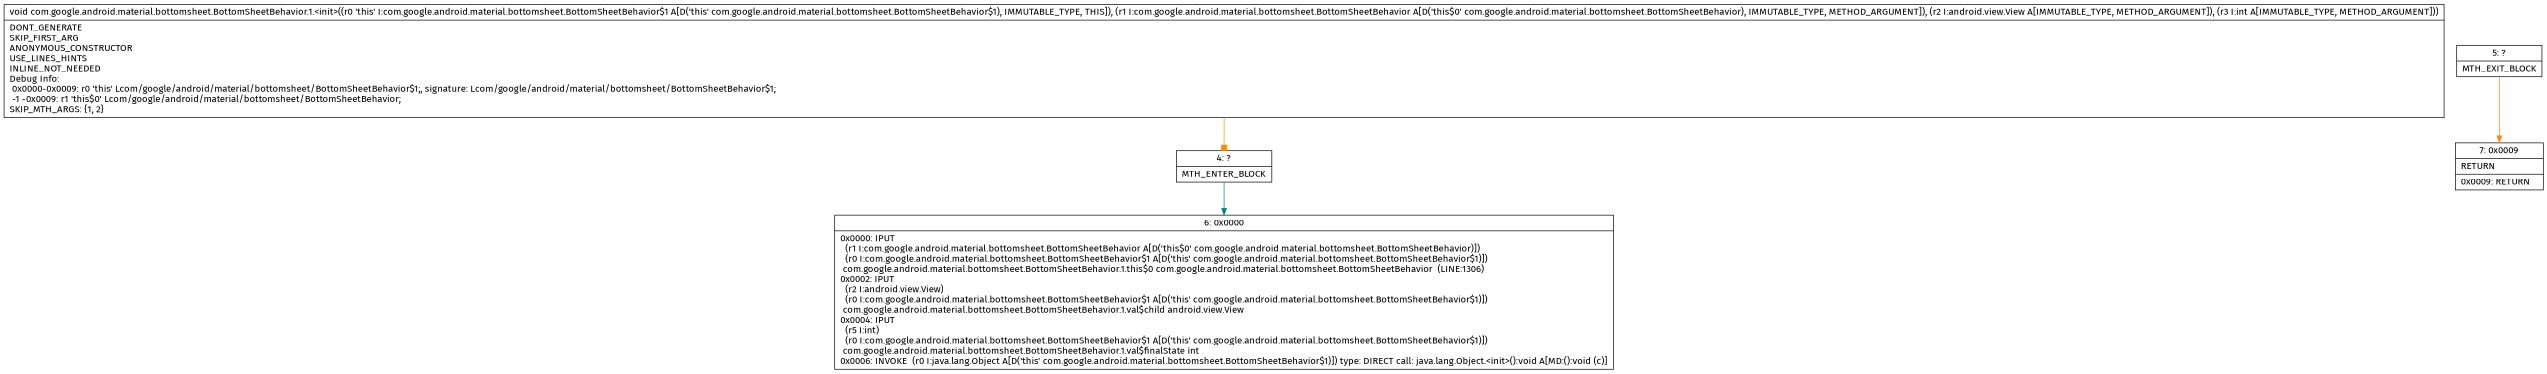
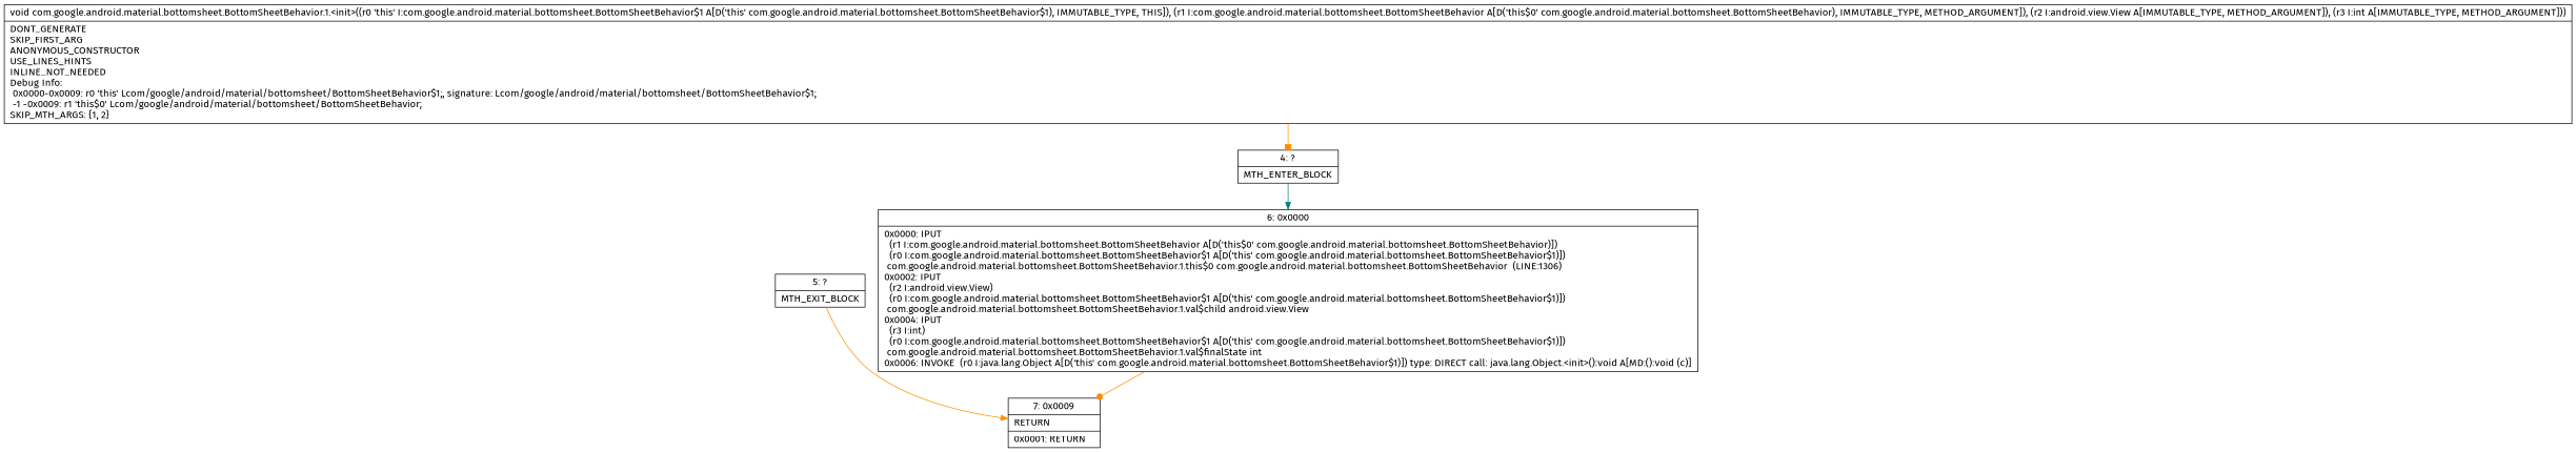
  digraph {
    fontname="Fira Sans"
    node [fontname="Fira Sans" shape=record]
    edge [arrowhead=normal color=darkorange fontname="Fira Sans"]
    n1 [label="{4\:\ ?|MTH_ENTER_BLOCK\l}"]
-   n2 [label="{6\:\ 0x0000|0x0000: IPUT  \l  (r1 I:com.google.android.material.bottomsheet.BottomSheetBehavior A[D('this$0' com.google.android.material.bottomsheet.BottomSheetBehavior)])\l  (r0 I:com.google.android.material.bottomsheet.BottomSheetBehavior$1 A[D('this' com.google.android.material.bottomsheet.BottomSheetBehavior$1)])\l com.google.android.material.bottomsheet.BottomSheetBehavior.1.this$0 com.google.android.material.bottomsheet.BottomSheetBehavior  (LINE:1306)\l0x0002: IPUT  \l  (r2 I:android.view.View)\l  (r0 I:com.google.android.material.bottomsheet.BottomSheetBehavior$1 A[D('this' com.google.android.material.bottomsheet.BottomSheetBehavior$1)])\l com.google.android.material.bottomsheet.BottomSheetBehavior.1.val$child android.view.View \l0x0004: IPUT  \l  (r5 I:int)\l  (r0 I:com.google.android.material.bottomsheet.BottomSheetBehavior$1 A[D('this' com.google.android.material.bottomsheet.BottomSheetBehavior$1)])\l com.google.android.material.bottomsheet.BottomSheetBehavior.1.val$finalState int \l0x0006: INVOKE  (r0 I:java.lang.Object A[D('this' com.google.android.material.bottomsheet.BottomSheetBehavior$1)]) type: DIRECT call: java.lang.Object.\<init\>():void A[MD:():void (c)]\l}"]
-   n3 [label="{7\:\ 0x0009|RETURN\l|0x0009: RETURN   \l}"]
+   n2 [label="{6\:\ 0x0000|0x0000: IPUT  \l  (r1 I:com.google.android.material.bottomsheet.BottomSheetBehavior A[D('this$0' com.google.android.material.bottomsheet.BottomSheetBehavior)])\l  (r0 I:com.google.android.material.bottomsheet.BottomSheetBehavior$1 A[D('this' com.google.android.material.bottomsheet.BottomSheetBehavior$1)])\l com.google.android.material.bottomsheet.BottomSheetBehavior.1.this$0 com.google.android.material.bottomsheet.BottomSheetBehavior  (LINE:1306)\l0x0002: IPUT  \l  (r2 I:android.view.View)\l  (r0 I:com.google.android.material.bottomsheet.BottomSheetBehavior$1 A[D('this' com.google.android.material.bottomsheet.BottomSheetBehavior$1)])\l com.google.android.material.bottomsheet.BottomSheetBehavior.1.val$child android.view.View \l0x0004: IPUT  \l  (r3 I:int)\l  (r0 I:com.google.android.material.bottomsheet.BottomSheetBehavior$1 A[D('this' com.google.android.material.bottomsheet.BottomSheetBehavior$1)])\l com.google.android.material.bottomsheet.BottomSheetBehavior.1.val$finalState int \l0x0006: INVOKE  (r0 I:java.lang.Object A[D('this' com.google.android.material.bottomsheet.BottomSheetBehavior$1)]) type: DIRECT call: java.lang.Object.\<init\>():void A[MD:():void (c)]\l}"]
+   n3 [label="{7\:\ 0x0009|RETURN\l|0x0001: RETURN   \l}"]
    n4 [label="{5\:\ ?|MTH_EXIT_BLOCK\l}"]
    n5 [label="{void com.google.android.material.bottomsheet.BottomSheetBehavior.1.\<init\>((r0 'this' I:com.google.android.material.bottomsheet.BottomSheetBehavior$1 A[D('this' com.google.android.material.bottomsheet.BottomSheetBehavior$1), IMMUTABLE_TYPE, THIS]), (r1 I:com.google.android.material.bottomsheet.BottomSheetBehavior A[D('this$0' com.google.android.material.bottomsheet.BottomSheetBehavior), IMMUTABLE_TYPE, METHOD_ARGUMENT]), (r2 I:android.view.View A[IMMUTABLE_TYPE, METHOD_ARGUMENT]), (r3 I:int A[IMMUTABLE_TYPE, METHOD_ARGUMENT]))  | DONT_GENERATE\lSKIP_FIRST_ARG\lANONYMOUS_CONSTRUCTOR\lUSE_LINES_HINTS\lINLINE_NOT_NEEDED\lDebug Info:\l  0x0000\-0x0009: r0 'this' Lcom\/google\/android\/material\/bottomsheet\/BottomSheetBehavior$1;, signature: Lcom\/google\/android\/material\/bottomsheet\/BottomSheetBehavior$1;\l  \-1 \-0x0009: r1 'this$0' Lcom\/google\/android\/material\/bottomsheet\/BottomSheetBehavior;\lSKIP_MTH_ARGS: \{1, 2\}\l}"]
    n1 -> n2 [color=teal]
+   n2 -> n3 [arrowhead=dot]
    n4 -> n3
    n5 -> n1 [arrowhead=box]
  }
